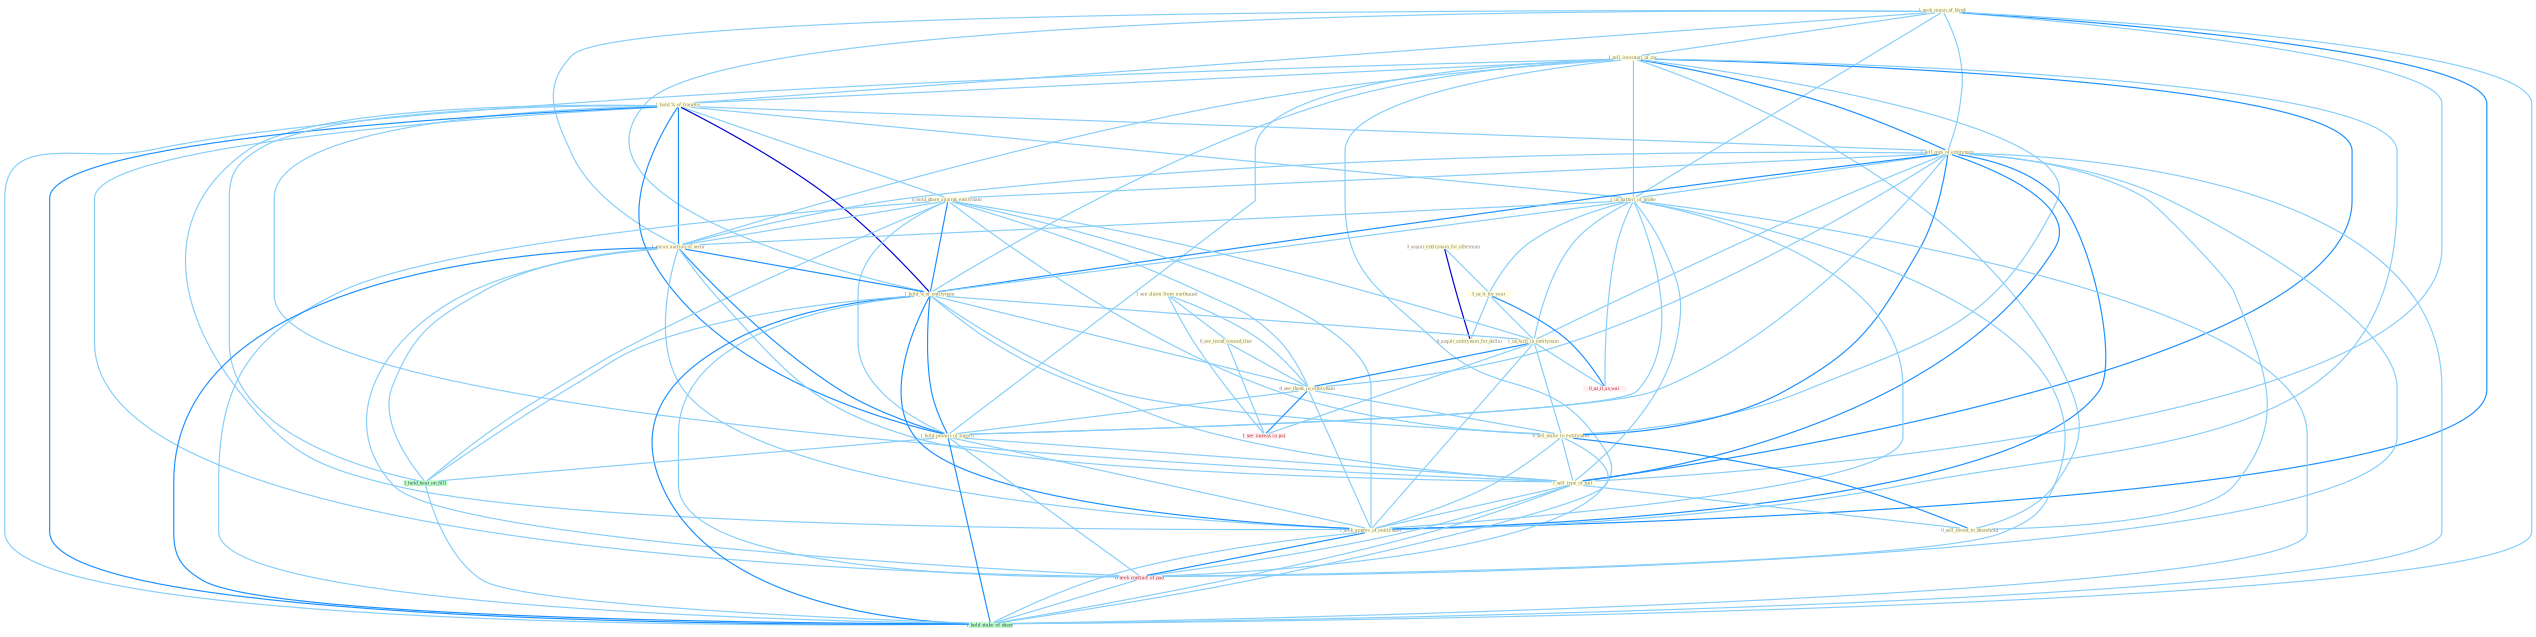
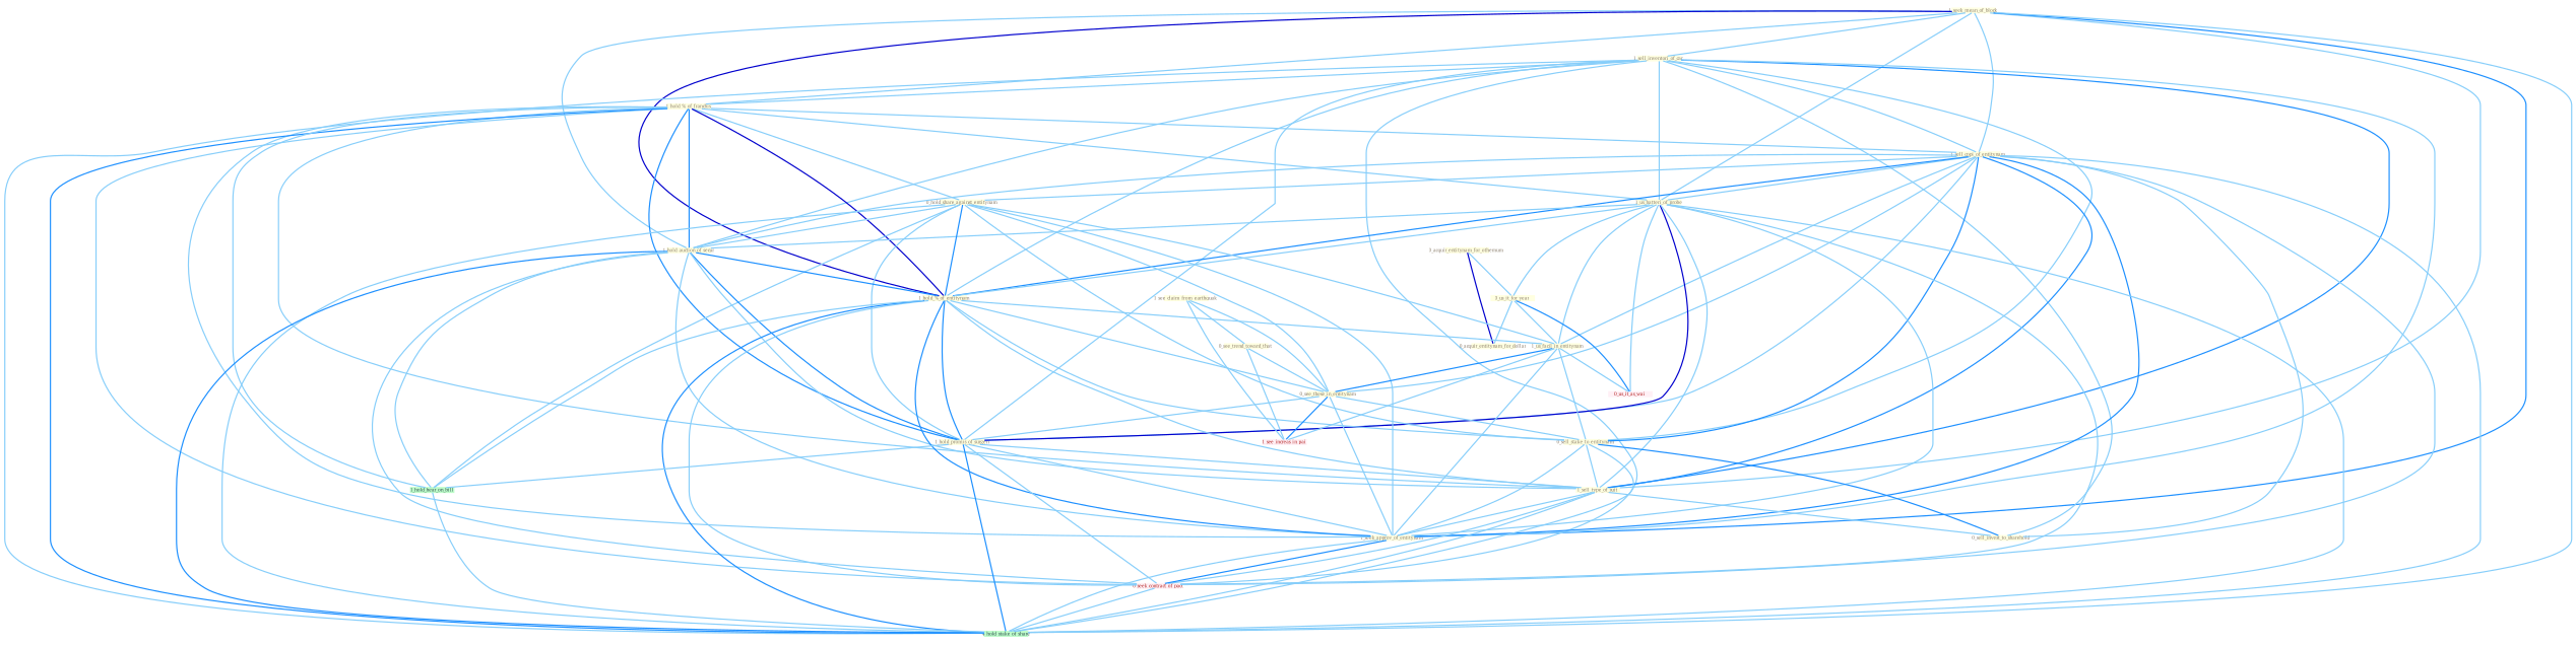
  graph {
    fontname="PT Serif"
    node [color="#ffffe0" fixedsize=true fontcolor="#8b7d6b" fontname="PT Serif" fontsize=4 shape=polygon style=filled]
    edge [color="#87cefa" fontname="PT Serif" w=1]
    "1_seek_mean_of_block " [height=.06 width=.5]
    "1_sell_inventori_of_car " [height=.06 width=.5]
    "1_hold_%_of_franchis " [height=.06 width=.5]
    "1_sell_copi_of_entitynam " [height=.06 width=.5]
    "1_us_batteri_of_probe " [height=.06 width=.5]
    "0_acquir_entitynam_for_othernum " [height=.06 width=.5]
    "0_hold_share_against_entitynam " [height=.06 width=.5]
-   "1_hold_auction_of_secur " [height=.06 width=.5 label="1_mean_auction_of_secur"]
+   "1_hold_auction_of_secur " [height=.06 width=.5]
    "1_hold_%_of_entitynam " [height=.06 width=.5]
    "1_see_claim_from_earthquak " [height=.06 width=.5]
    "0_us_it_for_year " [height=.06 width=.5]
    "0_see_trend_toward_that " [height=.06 width=.5]
    "1_us_facil_in_entitynam " [height=.06 width=.5]
    "0_see_these_in_entitynam " [height=.06 width=.5]
    "0_acquir_entitynam_for_dollar " [height=.06 width=.5]
    "0_sell_stake_to_entitynam " [height=.06 width=.5]
    "1_hold_promis_of_surgeri " [height=.06 width=.5]
    "1_sell_type_of_suit " [height=.06 width=.5]
    "0_sell_invest_to_sharehold " [height=.06 width=.5]
    "1_seek_approv_of_entitynam " [height=.06 width=.5]
    "0_seek_contract_of_pact " [color="#fff0f5" fontcolor="#b22222" height=.06 width=.5]
    "0_us_it_as_wai " [color="#fff0f5" fontcolor="#b22222" height=.06 width=.5]
    "1_see_increas_in_pai " [color="#fff0f5" fontcolor="#b22222" height=.06 width=.5]
-   "1_hold_stake_of_share " [color="#BDFCC9" fontcolor="#2f4f4f" height=.06 width=.5]
+   "1_hold_stake_of_share " [color="#BDFCC9" fontcolor="#2f4f4f" height=.06 width=.5 label="4_hold_stake_of_share"]
    "1_hold_hear_on_bill " [color="#BDFCC9" fontcolor="#2f4f4f" height=.06 width=.5]
    subgraph sub_1 {
      "1_seek_mean_of_block "
      "1_sell_inventori_of_car "
      "1_hold_%_of_franchis "
      "1_sell_copi_of_entitynam "
      "1_us_batteri_of_probe "
      "0_acquir_entitynam_for_othernum "
      "0_hold_share_against_entitynam "
      "1_hold_auction_of_secur "
      "1_hold_%_of_entitynam "
      "1_see_claim_from_earthquak "
      "0_us_it_for_year "
      "0_see_trend_toward_that "
      "1_us_facil_in_entitynam "
      "0_see_these_in_entitynam "
      "0_acquir_entitynam_for_dollar "
      "0_sell_stake_to_entitynam "
      "1_hold_promis_of_surgeri "
      "1_sell_type_of_suit "
      "0_sell_invest_to_sharehold "
      "1_seek_approv_of_entitynam "
    }
    subgraph sub_2 {
      "0_seek_contract_of_pact "
      "0_us_it_as_wai "
      "1_see_increas_in_pai "
    }
    "1_seek_mean_of_block " -- "1_sell_inventori_of_car "
    "1_seek_mean_of_block " -- "1_hold_%_of_franchis "
    "1_seek_mean_of_block " -- "1_sell_copi_of_entitynam "
    "1_seek_mean_of_block " -- "1_us_batteri_of_probe "
    "1_seek_mean_of_block " -- "1_hold_auction_of_secur "
-   "1_seek_mean_of_block " -- "1_hold_%_of_entitynam "
+   "1_seek_mean_of_block " -- "1_hold_%_of_entitynam " [color="#0000cd"]
    "1_seek_mean_of_block " -- "1_sell_type_of_suit "
    "1_seek_mean_of_block " -- "1_seek_approv_of_entitynam " [color="#1e90ff" w=2]
    "1_seek_mean_of_block " -- "1_hold_stake_of_share "
    "1_sell_inventori_of_car " -- "1_hold_%_of_franchis "
-   "1_sell_inventori_of_car " -- "1_sell_copi_of_entitynam " [color="#1e90ff" w=2]
+   "1_sell_inventori_of_car " -- "1_sell_copi_of_entitynam " [w=2]
    "1_sell_inventori_of_car " -- "1_us_batteri_of_probe "
    "1_sell_inventori_of_car " -- "1_hold_auction_of_secur "
    "1_sell_inventori_of_car " -- "1_hold_%_of_entitynam "
    "1_sell_inventori_of_car " -- "0_sell_stake_to_entitynam "
    "1_sell_inventori_of_car " -- "1_hold_promis_of_surgeri "
    "1_sell_inventori_of_car " -- "1_sell_type_of_suit " [color="#1e90ff" w=2]
    "1_sell_inventori_of_car " -- "0_sell_invest_to_sharehold "
    "1_sell_inventori_of_car " -- "1_seek_approv_of_entitynam "
    "1_sell_inventori_of_car " -- "0_seek_contract_of_pact "
    "1_sell_inventori_of_car " -- "1_hold_stake_of_share "
    "1_hold_%_of_franchis " -- "1_sell_copi_of_entitynam "
    "1_hold_%_of_franchis " -- "1_us_batteri_of_probe "
    "1_hold_%_of_franchis " -- "0_hold_share_against_entitynam "
    "1_hold_%_of_franchis " -- "1_hold_auction_of_secur " [color="#1e90ff" w=2]
    "1_hold_%_of_franchis " -- "1_hold_%_of_entitynam " [color="#0000cd" w=3]
    "1_hold_%_of_franchis " -- "1_hold_promis_of_surgeri " [color="#1e90ff" w=2]
    "1_hold_%_of_franchis " -- "1_sell_type_of_suit "
    "1_hold_%_of_franchis " -- "1_seek_approv_of_entitynam "
    "1_hold_%_of_franchis " -- "0_seek_contract_of_pact "
    "1_hold_%_of_franchis " -- "1_hold_stake_of_share " [color="#1e90ff" w=2]
    "1_hold_%_of_franchis " -- "1_hold_hear_on_bill "
    "1_sell_copi_of_entitynam " -- "1_us_batteri_of_probe "
    "1_sell_copi_of_entitynam " -- "0_hold_share_against_entitynam "
    "1_sell_copi_of_entitynam " -- "1_hold_auction_of_secur "
    "1_sell_copi_of_entitynam " -- "1_hold_%_of_entitynam " [color="#1e90ff" w=2]
    "1_sell_copi_of_entitynam " -- "1_us_facil_in_entitynam "
    "1_sell_copi_of_entitynam " -- "0_see_these_in_entitynam "
    "1_sell_copi_of_entitynam " -- "0_sell_stake_to_entitynam " [color="#1e90ff" w=2]
    "1_sell_copi_of_entitynam " -- "1_hold_promis_of_surgeri "
    "1_sell_copi_of_entitynam " -- "1_sell_type_of_suit " [color="#1e90ff" w=2]
    "1_sell_copi_of_entitynam " -- "0_sell_invest_to_sharehold "
    "1_sell_copi_of_entitynam " -- "1_seek_approv_of_entitynam " [color="#1e90ff" w=2]
    "1_sell_copi_of_entitynam " -- "0_seek_contract_of_pact "
    "1_sell_copi_of_entitynam " -- "1_hold_stake_of_share "
    "1_us_batteri_of_probe " -- "1_hold_auction_of_secur "
    "1_us_batteri_of_probe " -- "1_hold_%_of_entitynam "
    "1_us_batteri_of_probe " -- "0_us_it_for_year "
    "1_us_batteri_of_probe " -- "1_us_facil_in_entitynam "
-   "1_us_batteri_of_probe " -- "1_hold_promis_of_surgeri "
+   "1_us_batteri_of_probe " -- "1_hold_promis_of_surgeri " [color="#0000cd"]
    "1_us_batteri_of_probe " -- "1_sell_type_of_suit "
    "1_us_batteri_of_probe " -- "1_seek_approv_of_entitynam "
    "1_us_batteri_of_probe " -- "0_seek_contract_of_pact "
    "1_us_batteri_of_probe " -- "0_us_it_as_wai "
    "1_us_batteri_of_probe " -- "1_hold_stake_of_share "
    "0_acquir_entitynam_for_othernum " -- "0_us_it_for_year "
    "0_acquir_entitynam_for_othernum " -- "0_acquir_entitynam_for_dollar " [color="#0000cd" w=3]
    "0_hold_share_against_entitynam " -- "1_hold_auction_of_secur "
    "0_hold_share_against_entitynam " -- "1_hold_%_of_entitynam " [color="#1e90ff" w=2]
    "0_hold_share_against_entitynam " -- "1_us_facil_in_entitynam "
    "0_hold_share_against_entitynam " -- "0_see_these_in_entitynam "
    "0_hold_share_against_entitynam " -- "0_sell_stake_to_entitynam "
    "0_hold_share_against_entitynam " -- "1_hold_promis_of_surgeri "
    "0_hold_share_against_entitynam " -- "1_seek_approv_of_entitynam "
    "0_hold_share_against_entitynam " -- "1_hold_stake_of_share "
    "0_hold_share_against_entitynam " -- "1_hold_hear_on_bill "
    "1_hold_auction_of_secur " -- "1_hold_%_of_entitynam " [color="#1e90ff" w=2]
    "1_hold_auction_of_secur " -- "1_hold_promis_of_surgeri " [color="#1e90ff" w=2]
    "1_hold_auction_of_secur " -- "1_sell_type_of_suit "
    "1_hold_auction_of_secur " -- "1_seek_approv_of_entitynam "
    "1_hold_auction_of_secur " -- "0_seek_contract_of_pact "
    "1_hold_auction_of_secur " -- "1_hold_stake_of_share " [color="#1e90ff" w=2]
    "1_hold_auction_of_secur " -- "1_hold_hear_on_bill "
    "1_hold_%_of_entitynam " -- "1_us_facil_in_entitynam "
    "1_hold_%_of_entitynam " -- "0_see_these_in_entitynam "
    "1_hold_%_of_entitynam " -- "0_sell_stake_to_entitynam "
    "1_hold_%_of_entitynam " -- "1_hold_promis_of_surgeri " [color="#1e90ff" w=2]
    "1_hold_%_of_entitynam " -- "1_sell_type_of_suit "
    "1_hold_%_of_entitynam " -- "1_seek_approv_of_entitynam " [color="#1e90ff" w=2]
    "1_hold_%_of_entitynam " -- "0_seek_contract_of_pact "
    "1_hold_%_of_entitynam " -- "1_hold_stake_of_share " [color="#1e90ff" w=2]
    "1_hold_%_of_entitynam " -- "1_hold_hear_on_bill "
    "1_see_claim_from_earthquak " -- "0_see_trend_toward_that "
    "1_see_claim_from_earthquak " -- "0_see_these_in_entitynam "
    "1_see_claim_from_earthquak " -- "1_see_increas_in_pai "
    "0_us_it_for_year " -- "1_us_facil_in_entitynam "
    "0_us_it_for_year " -- "0_acquir_entitynam_for_dollar "
    "0_us_it_for_year " -- "0_us_it_as_wai " [color="#1e90ff" w=2]
    "0_see_trend_toward_that " -- "0_see_these_in_entitynam "
    "0_see_trend_toward_that " -- "1_see_increas_in_pai "
    "1_us_facil_in_entitynam " -- "0_see_these_in_entitynam " [color="#1e90ff" w=2]
    "1_us_facil_in_entitynam " -- "0_sell_stake_to_entitynam "
    "1_us_facil_in_entitynam " -- "1_seek_approv_of_entitynam "
    "1_us_facil_in_entitynam " -- "0_us_it_as_wai "
    "1_us_facil_in_entitynam " -- "1_see_increas_in_pai "
    "0_see_these_in_entitynam " -- "0_sell_stake_to_entitynam "
    "0_see_these_in_entitynam " -- "1_hold_promis_of_surgeri "
    "0_see_these_in_entitynam " -- "1_seek_approv_of_entitynam "
    "0_see_these_in_entitynam " -- "1_see_increas_in_pai " [color="#1e90ff" w=2]
    "0_sell_stake_to_entitynam " -- "1_sell_type_of_suit "
    "0_sell_stake_to_entitynam " -- "0_sell_invest_to_sharehold " [color="#1e90ff" w=2]
    "0_sell_stake_to_entitynam " -- "1_seek_approv_of_entitynam "
    "0_sell_stake_to_entitynam " -- "1_hold_stake_of_share "
    "1_hold_promis_of_surgeri " -- "1_sell_type_of_suit "
    "1_hold_promis_of_surgeri " -- "1_seek_approv_of_entitynam "
    "1_hold_promis_of_surgeri " -- "0_seek_contract_of_pact "
    "1_hold_promis_of_surgeri " -- "1_hold_stake_of_share " [color="#1e90ff" w=2]
    "1_hold_promis_of_surgeri " -- "1_hold_hear_on_bill "
    "1_sell_type_of_suit " -- "0_sell_invest_to_sharehold "
    "1_sell_type_of_suit " -- "1_seek_approv_of_entitynam "
    "1_sell_type_of_suit " -- "0_seek_contract_of_pact "
    "1_sell_type_of_suit " -- "1_hold_stake_of_share "
    "1_seek_approv_of_entitynam " -- "0_seek_contract_of_pact " [color="#1e90ff" w=2]
    "1_seek_approv_of_entitynam " -- "1_hold_stake_of_share "
    "0_seek_contract_of_pact " -- "1_hold_stake_of_share "
    "1_hold_hear_on_bill " -- "1_hold_stake_of_share "
  }
